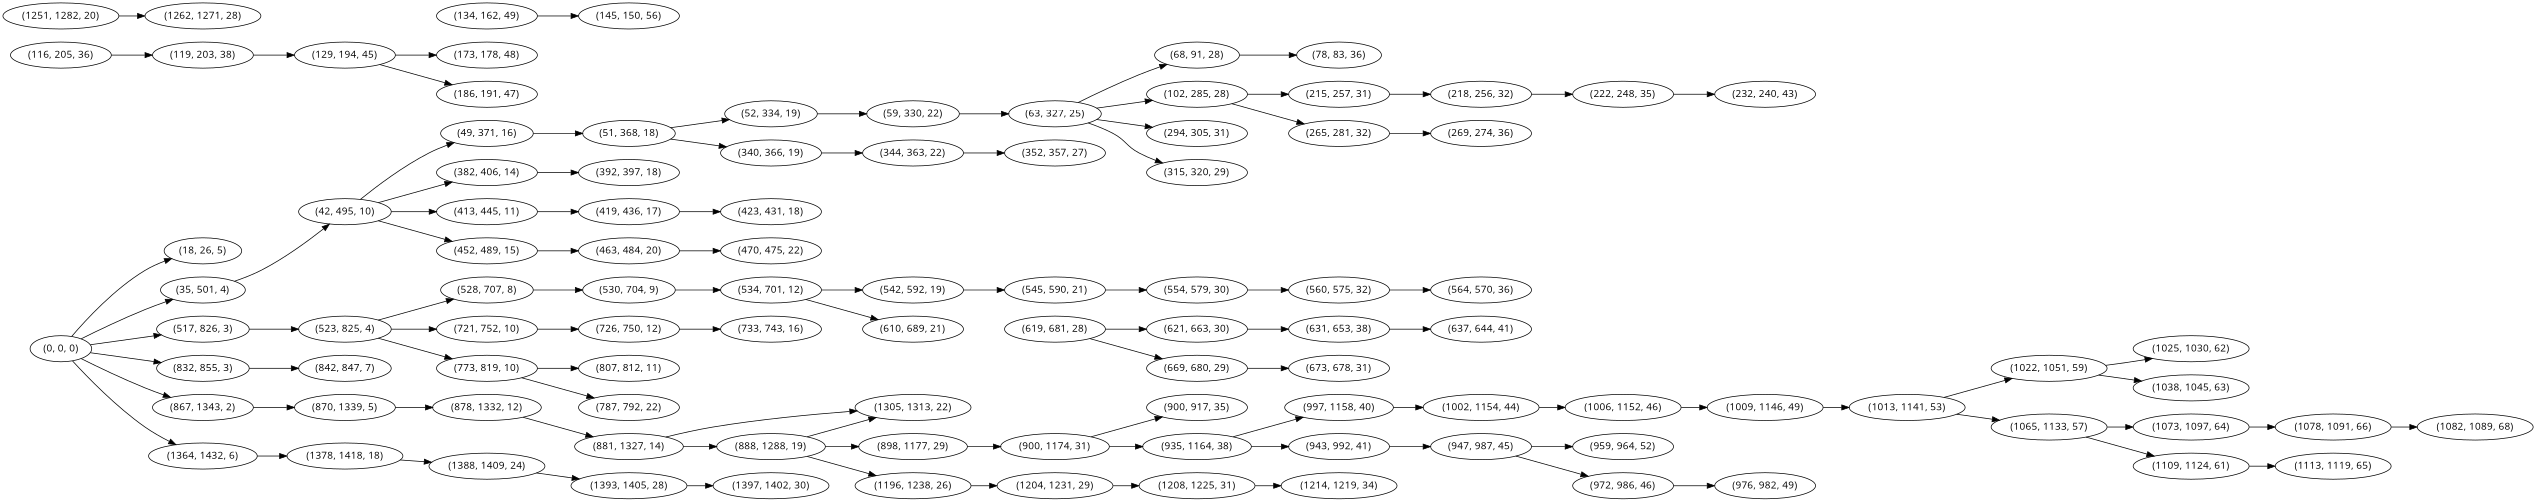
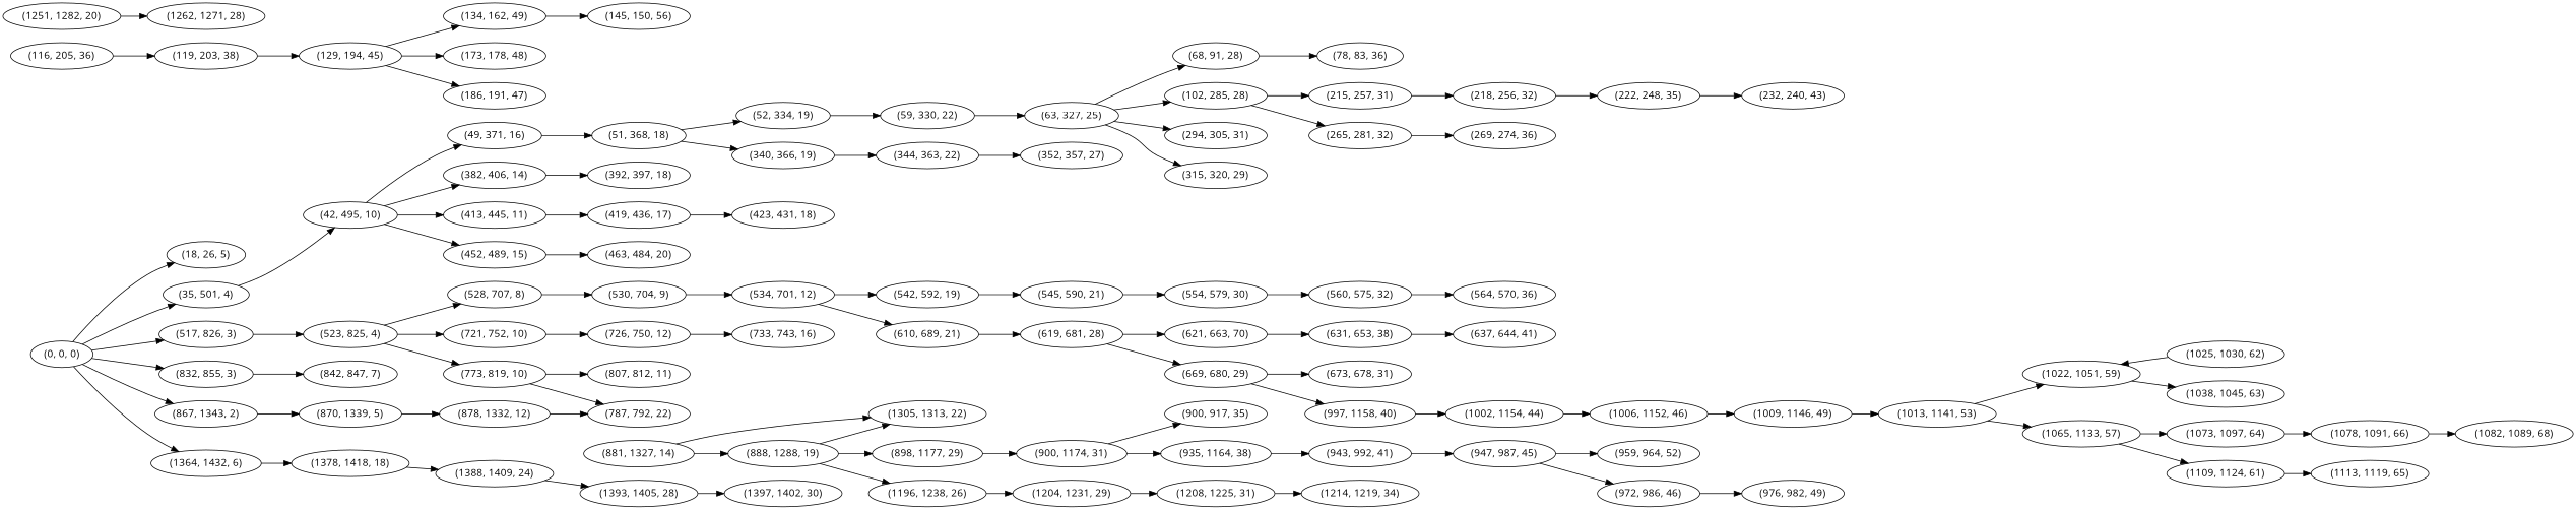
  digraph {
    fontname="Open Sans"
    rankdir=LR
    node [fontname="Open Sans"]
    edge [fontname="Open Sans"]
    "(0, 0, 0)"
    "(18, 26, 5)"
    "(35, 501, 4)"
    "(517, 826, 3)"
    "(832, 855, 3)"
    "(867, 1343, 2)"
    "(1364, 1432, 6)"
    "(42, 495, 10)"
    "(523, 825, 4)"
    "(842, 847, 7)"
    "(870, 1339, 5)"
    "(1378, 1418, 18)"
    "(49, 371, 16)"
    "(382, 406, 14)"
    "(413, 445, 11)"
    "(452, 489, 15)"
    "(51, 368, 18)"
    "(392, 397, 18)"
    "(419, 436, 17)"
    "(463, 484, 20)"
    "(52, 334, 19)"
    "(340, 366, 19)"
    "(59, 330, 22)"
    "(344, 363, 22)"
    "(63, 327, 25)"
    "(68, 91, 28)"
    "(102, 285, 28)"
    "(294, 305, 31)"
    "(315, 320, 29)"
    "(78, 83, 36)"
    "(215, 257, 31)"
    "(265, 281, 32)"
    "(116, 205, 36)"
    "(119, 203, 38)"
    "(218, 256, 32)"
    "(269, 274, 36)"
    "(129, 194, 45)"
    "(134, 162, 49)"
    "(173, 178, 48)"
    "(186, 191, 47)"
    "(145, 150, 56)"
    "(222, 248, 35)"
    "(232, 240, 43)"
    "(352, 357, 27)"
    "(423, 431, 18)"
-   "(470, 475, 22)"
    "(528, 707, 8)"
    "(721, 752, 10)"
    "(773, 819, 10)"
    "(530, 704, 9)"
    "(726, 750, 12)"
    "(787, 792, 22)"
    "(807, 812, 11)"
    "(534, 701, 12)"
    "(542, 592, 19)"
    "(610, 689, 21)"
    "(545, 590, 21)"
    "(619, 681, 28)"
    "(554, 579, 30)"
    "(560, 575, 32)"
    "(564, 570, 36)"
-   "(621, 663, 30)"
+   "(621, 663, 30)" [label="(621, 663, 70)"]
    "(669, 680, 29)"
    "(631, 653, 38)"
    "(673, 678, 31)"
    "(637, 644, 41)"
    "(733, 743, 16)"
    "(878, 1332, 12)"
    "(881, 1327, 14)"
    "(888, 1288, 19)"
    "(1305, 1313, 22)"
    "(898, 1177, 29)"
    "(1196, 1238, 26)"
    "(900, 1174, 31)"
    "(1204, 1231, 29)"
    "(1251, 1282, 20)"
    "(1262, 1271, 28)"
    n78 [label="(900, 917, 35)"]
    "(935, 1164, 38)"
    "(943, 992, 41)"
    "(997, 1158, 40)"
    "(947, 987, 45)"
    "(1002, 1154, 44)"
    "(959, 964, 52)"
    "(972, 986, 46)"
    "(976, 982, 49)"
    "(1006, 1152, 46)"
    "(1009, 1146, 49)"
    "(1013, 1141, 53)"
    "(1022, 1051, 59)"
    "(1065, 1133, 57)"
    "(1025, 1030, 62)"
    "(1038, 1045, 63)"
    "(1073, 1097, 64)"
    "(1109, 1124, 61)"
    "(1078, 1091, 66)"
    "(1113, 1119, 65)"
    "(1082, 1089, 68)"
    "(1208, 1225, 31)"
    "(1214, 1219, 34)"
    "(1388, 1409, 24)"
    "(1393, 1405, 28)"
    "(1397, 1402, 30)"
    "(0, 0, 0)" -> "(18, 26, 5)"
    "(0, 0, 0)" -> "(35, 501, 4)"
    "(0, 0, 0)" -> "(517, 826, 3)"
    "(0, 0, 0)" -> "(832, 855, 3)"
    "(0, 0, 0)" -> "(867, 1343, 2)"
    "(0, 0, 0)" -> "(1364, 1432, 6)"
    "(35, 501, 4)" -> "(42, 495, 10)"
    "(517, 826, 3)" -> "(523, 825, 4)"
    "(832, 855, 3)" -> "(842, 847, 7)"
    "(867, 1343, 2)" -> "(870, 1339, 5)"
    "(1364, 1432, 6)" -> "(1378, 1418, 18)"
    "(42, 495, 10)" -> "(49, 371, 16)"
    "(42, 495, 10)" -> "(382, 406, 14)"
    "(42, 495, 10)" -> "(413, 445, 11)"
    "(42, 495, 10)" -> "(452, 489, 15)"
    "(523, 825, 4)" -> "(528, 707, 8)"
    "(523, 825, 4)" -> "(721, 752, 10)"
    "(523, 825, 4)" -> "(773, 819, 10)"
    "(870, 1339, 5)" -> "(878, 1332, 12)"
    "(1378, 1418, 18)" -> "(1388, 1409, 24)"
    "(49, 371, 16)" -> "(51, 368, 18)"
    "(382, 406, 14)" -> "(392, 397, 18)"
    "(413, 445, 11)" -> "(419, 436, 17)"
    "(452, 489, 15)" -> "(463, 484, 20)"
    "(51, 368, 18)" -> "(52, 334, 19)"
    "(51, 368, 18)" -> "(340, 366, 19)"
    "(419, 436, 17)" -> "(423, 431, 18)"
-   "(463, 484, 20)" -> "(470, 475, 22)"
    "(52, 334, 19)" -> "(59, 330, 22)"
    "(340, 366, 19)" -> "(344, 363, 22)"
    "(59, 330, 22)" -> "(63, 327, 25)"
    "(344, 363, 22)" -> "(352, 357, 27)"
    "(63, 327, 25)" -> "(68, 91, 28)"
    "(63, 327, 25)" -> "(102, 285, 28)"
    "(63, 327, 25)" -> "(294, 305, 31)"
    "(63, 327, 25)" -> "(315, 320, 29)"
    "(68, 91, 28)" -> "(78, 83, 36)"
    "(102, 285, 28)" -> "(215, 257, 31)"
    "(102, 285, 28)" -> "(265, 281, 32)"
    "(215, 257, 31)" -> "(218, 256, 32)"
    "(265, 281, 32)" -> "(269, 274, 36)"
    "(116, 205, 36)" -> "(119, 203, 38)"
    "(119, 203, 38)" -> "(129, 194, 45)"
    "(218, 256, 32)" -> "(222, 248, 35)"
+   "(129, 194, 45)" -> "(134, 162, 49)"
    "(129, 194, 45)" -> "(173, 178, 48)"
    "(129, 194, 45)" -> "(186, 191, 47)"
    "(134, 162, 49)" -> "(145, 150, 56)"
    "(222, 248, 35)" -> "(232, 240, 43)"
    "(528, 707, 8)" -> "(530, 704, 9)"
    "(721, 752, 10)" -> "(726, 750, 12)"
    "(773, 819, 10)" -> "(787, 792, 22)"
    "(773, 819, 10)" -> "(807, 812, 11)"
    "(530, 704, 9)" -> "(534, 701, 12)"
    "(726, 750, 12)" -> "(733, 743, 16)"
    "(534, 701, 12)" -> "(542, 592, 19)"
    "(534, 701, 12)" -> "(610, 689, 21)"
    "(542, 592, 19)" -> "(545, 590, 21)"
+   "(610, 689, 21)" -> "(619, 681, 28)"
    "(545, 590, 21)" -> "(554, 579, 30)"
    "(619, 681, 28)" -> "(621, 663, 30)"
    "(619, 681, 28)" -> "(669, 680, 29)"
    "(554, 579, 30)" -> "(560, 575, 32)"
    "(560, 575, 32)" -> "(564, 570, 36)"
    "(621, 663, 30)" -> "(631, 653, 38)"
    "(669, 680, 29)" -> "(673, 678, 31)"
    "(631, 653, 38)" -> "(637, 644, 41)"
-   "(878, 1332, 12)" -> "(881, 1327, 14)"
+   "(878, 1332, 12)" -> "(787, 792, 22)"
    "(881, 1327, 14)" -> "(888, 1288, 19)"
    "(881, 1327, 14)" -> "(1305, 1313, 22)"
    "(888, 1288, 19)" -> "(1305, 1313, 22)"
    "(888, 1288, 19)" -> "(898, 1177, 29)"
    "(888, 1288, 19)" -> "(1196, 1238, 26)"
    "(898, 1177, 29)" -> "(900, 1174, 31)"
    "(1196, 1238, 26)" -> "(1204, 1231, 29)"
    "(900, 1174, 31)" -> n78
    "(900, 1174, 31)" -> "(935, 1164, 38)"
    "(1204, 1231, 29)" -> "(1208, 1225, 31)"
    "(1251, 1282, 20)" -> "(1262, 1271, 28)"
    "(935, 1164, 38)" -> "(943, 992, 41)"
-   "(935, 1164, 38)" -> "(997, 1158, 40)"
+   "(669, 680, 29)" -> "(997, 1158, 40)"
    "(943, 992, 41)" -> "(947, 987, 45)"
    "(997, 1158, 40)" -> "(1002, 1154, 44)"
    "(947, 987, 45)" -> "(959, 964, 52)"
    "(947, 987, 45)" -> "(972, 986, 46)"
    "(1002, 1154, 44)" -> "(1006, 1152, 46)"
    "(972, 986, 46)" -> "(976, 982, 49)"
    "(1006, 1152, 46)" -> "(1009, 1146, 49)"
    "(1009, 1146, 49)" -> "(1013, 1141, 53)"
    "(1013, 1141, 53)" -> "(1022, 1051, 59)"
    "(1013, 1141, 53)" -> "(1065, 1133, 57)"
-   "(1022, 1051, 59)" -> "(1025, 1030, 62)"
+   "(1025, 1030, 62)" -> "(1022, 1051, 59)"
    "(1022, 1051, 59)" -> "(1038, 1045, 63)"
    "(1065, 1133, 57)" -> "(1073, 1097, 64)"
    "(1065, 1133, 57)" -> "(1109, 1124, 61)"
    "(1073, 1097, 64)" -> "(1078, 1091, 66)"
    "(1109, 1124, 61)" -> "(1113, 1119, 65)"
    "(1078, 1091, 66)" -> "(1082, 1089, 68)"
    "(1208, 1225, 31)" -> "(1214, 1219, 34)"
    "(1388, 1409, 24)" -> "(1393, 1405, 28)"
    "(1393, 1405, 28)" -> "(1397, 1402, 30)"
  }
